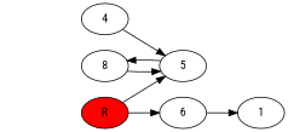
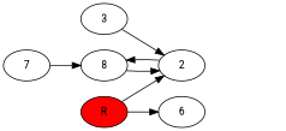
  digraph {
    fontname="Roboto Condensed"
    rankdir=LR
    node [fontname="Roboto Condensed"]
    edge [fontname="Roboto Condensed"]
    8
-   2 [label=5]
-   3 [label=4]
+   2
+   3
    6
-   1
+   7
    R [fillcolor="#ff0000" style=filled]
    8 -> 2
    2 -> 8
    3 -> 2
-   6 -> 1
+   7 -> 8
    R -> 2
    R -> 6
  }
